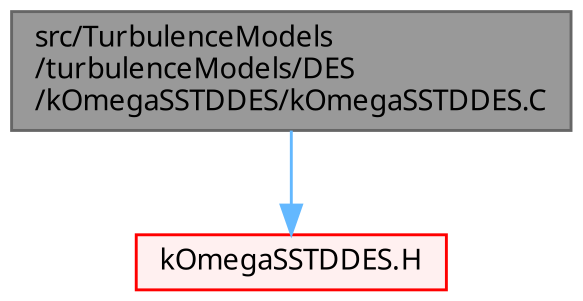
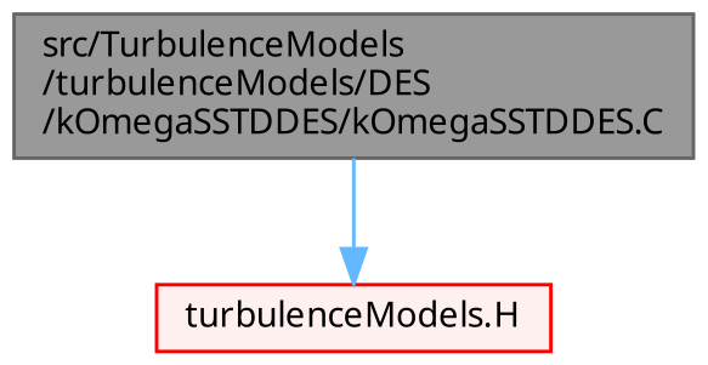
  digraph {
    fontname="Noto Sans"
    node [fontname="Noto Sans" fontsize=10 shape=box style=filled]
    n1 [color=gray40 fillcolor=grey60 fontcolor=black height=0.2 label="src/TurbulenceModels\l/turbulenceModels/DES\l/kOmegaSSTDDES/kOmegaSSTDDES.C" width=0.4]
-   n2 [color=red fillcolor="#FFF0F0" height=0.2 label="kOmegaSSTDDES.H" width=0.4]
+   n2 [color=red fillcolor="#FFF0F0" height=0.2 label="turbulenceModels.H" width=0.4]
    n1 -> n2 [color=steelblue1 fontname="Noto Sans" fontsize=10 labelfontname=Helvetica labelfontsize=10 style=solid]
  }
